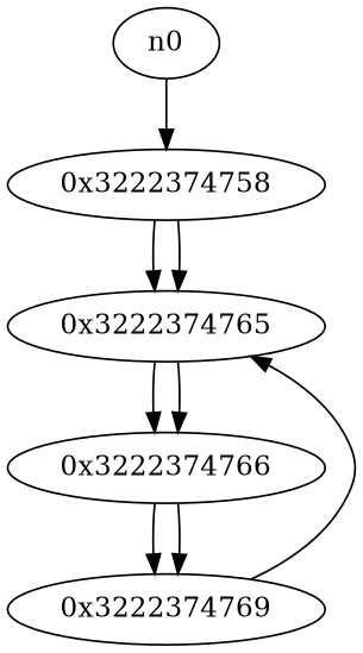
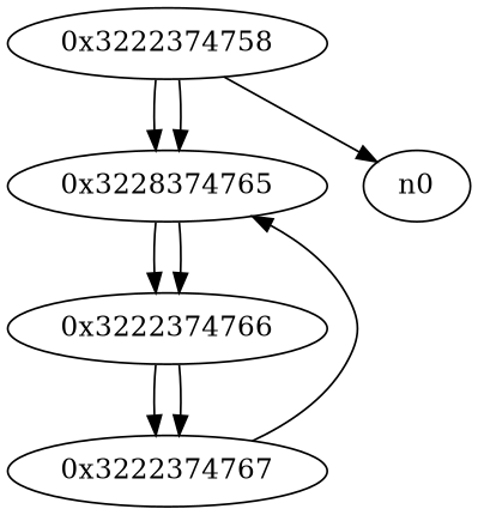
  digraph {
    n1 [label="0x3222374758"]
-   n2 [label="0x3222374765"]
+   n2 [label="0x3228374765"]
    n3 [label="0x3222374766"]
-   n4 [label="0x3222374769"]
+   n4 [label="0x3222374767"]
    n0
    n1 -> n2
    n1 -> n2
    n2 -> n3
    n2 -> n3
    n3 -> n4
    n3 -> n4
    n4 -> n2
-   n0 -> n1
+   n1 -> n0
  }
